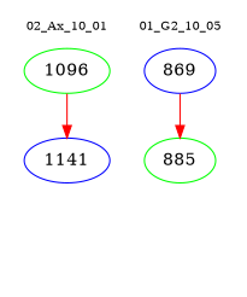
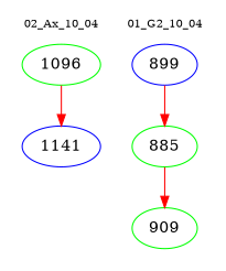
  digraph {
    node [color=green]
    edge [color=red]
    n1 [label=1096]
    n2 [color=blue label=1141]
-   n3 [color=blue label=869]
+   n3 [color=blue label=899]
    n4 [label=885]
+   n5 [label=909]
    subgraph cluster_1 {
      color=white
      fontsize=10
-     label="02_Ax_10_01"
+     label="02_Ax_10_04"
      n1
      n2
    }
    subgraph cluster_2 {
      color=white
      fontsize=10
-     label="01_G2_10_05"
+     label="01_G2_10_04"
      n3
      n4
+     n5
    }
    n1 -> n2
    n3 -> n4
+   n4 -> n5
  }
